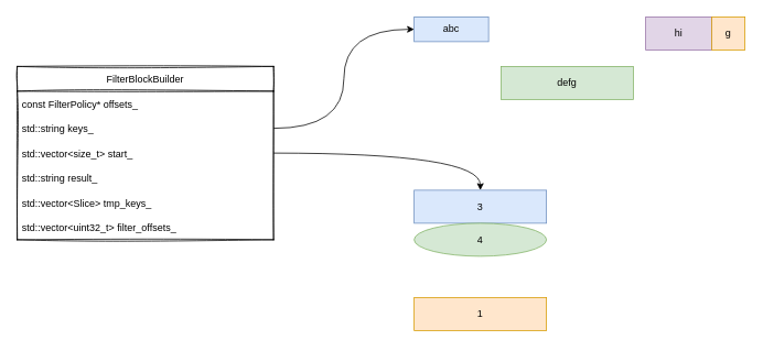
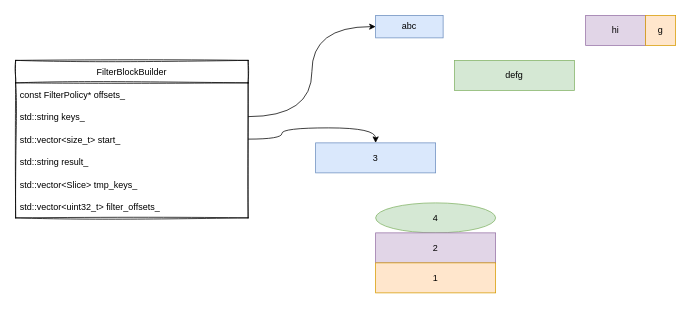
  <mxCell id="0" />
  <mxCell id="1" parent="0" />
  <mxCell id="2" value="FilterBlockBuilder" style="swimlane;fontStyle=0;childLayout=stackLayout;horizontal=1;startSize=30;horizontalStack=0;resizeParent=1;resizeParentMax=0;resizeLast=0;collapsible=1;marginBottom=0;sketch=1;fillColor=default;strokeColor=default;fontColor=default;" vertex="1" parent="1"><mxGeometry x="20" y="80" width="310" height="210" as="geometry" /></mxCell>
  <mxCell id="3" value="const FilterPolicy* offsets_" style="text;strokeColor=none;fillColor=none;align=left;verticalAlign=middle;spacingLeft=4;spacingRight=4;overflow=hidden;points=[[0,0.5],[1,0.5]];portConstraint=eastwest;rotatable=0;fontColor=#000000;sketch=1;" vertex="1" parent="2"><mxGeometry y="30" width="310" height="30" as="geometry" /></mxCell>
  <mxCell id="4" value="std::string keys_" style="text;strokeColor=none;fillColor=none;align=left;verticalAlign=middle;spacingLeft=4;spacingRight=4;overflow=hidden;points=[[0,0.5],[1,0.5]];portConstraint=eastwest;rotatable=0;fontColor=#000000;sketch=1;" vertex="1" parent="2"><mxGeometry y="60" width="310" height="30" as="geometry" /></mxCell>
  <mxCell id="5" value="std::vector&lt;size_t&gt; start_" style="text;strokeColor=none;fillColor=none;align=left;verticalAlign=middle;spacingLeft=4;spacingRight=4;overflow=hidden;points=[[0,0.5],[1,0.5]];portConstraint=eastwest;rotatable=0;sketch=1;" vertex="1" parent="2"><mxGeometry y="90" width="310" height="30" as="geometry" /></mxCell>
  <mxCell id="6" value="std::string result_" style="text;strokeColor=none;fillColor=none;align=left;verticalAlign=middle;spacingLeft=4;spacingRight=4;overflow=hidden;points=[[0,0.5],[1,0.5]];portConstraint=eastwest;rotatable=0;sketch=1;" vertex="1" parent="2"><mxGeometry y="120" width="310" height="30" as="geometry" /></mxCell>
  <mxCell id="7" value="std::vector&lt;Slice&gt; tmp_keys_" style="text;strokeColor=none;fillColor=none;align=left;verticalAlign=middle;spacingLeft=4;spacingRight=4;overflow=hidden;points=[[0,0.5],[1,0.5]];portConstraint=eastwest;rotatable=0;sketch=1;" vertex="1" parent="2"><mxGeometry y="150" width="310" height="30" as="geometry" /></mxCell>
  <mxCell id="8" value="std::vector&lt;uint32_t&gt; filter_offsets_" style="text;strokeColor=none;fillColor=none;align=left;verticalAlign=middle;spacingLeft=4;spacingRight=4;overflow=hidden;points=[[0,0.5],[1,0.5]];portConstraint=eastwest;rotatable=0;sketch=1;" vertex="1" parent="2"><mxGeometry y="180" width="310" height="30" as="geometry" /></mxCell>
  <mxCell id="9" value="abc" style="rounded=0;whiteSpace=wrap;html=1;strokeColor=#6c8ebf;fillColor=#dae8fc;fontColor=default;" vertex="1" parent="1"><mxGeometry x="500" y="20" width="90" height="30" as="geometry" /></mxCell>
  <mxCell id="10" value="defg" style="rounded=0;whiteSpace=wrap;html=1;strokeColor=#82b366;fillColor=#d5e8d4;fontColor=default;" vertex="1" parent="1"><mxGeometry x="605" y="80" width="160" height="40" as="geometry" /></mxCell>
  <mxCell id="11" value="hi" style="rounded=0;whiteSpace=wrap;html=1;strokeColor=#9673a6;fillColor=#e1d5e7;fontColor=default;" vertex="1" parent="1"><mxGeometry x="780" y="20" width="80" height="40" as="geometry" /></mxCell>
  <mxCell id="12" value="g" style="rounded=0;whiteSpace=wrap;html=1;strokeColor=#d79b00;fillColor=#ffe6cc;fontColor=default;" vertex="1" parent="1"><mxGeometry x="860" y="20" width="40" height="40" as="geometry" /></mxCell>
- <mxCell id="13" value="3" style="rounded=0;whiteSpace=wrap;html=1;strokeColor=#6c8ebf;fillColor=#dae8fc;fontColor=default;" vertex="1" parent="1"><mxGeometry x="500" y="230" width="160" height="40" as="geometry" /></mxCell>
+ <mxCell id="13" value="3" style="rounded=0;whiteSpace=wrap;html=1;strokeColor=#6c8ebf;fillColor=#dae8fc;fontColor=default;" vertex="1" parent="1"><mxGeometry x="420" y="190" width="160" height="40" as="geometry" /></mxCell>
  <mxCell id="14" value="4" style="ellipse;whiteSpace=wrap;html=1;strokeColor=#82b366;fillColor=#d5e8d4;fontColor=default;" vertex="1" parent="1"><mxGeometry x="500" y="270" width="160" height="40" as="geometry" /></mxCell>
- <mxCell id="16" value="1" style="rounded=0;whiteSpace=wrap;html=1;strokeColor=#d79b00;fillColor=#ffe6cc;fontColor=default;" vertex="1" parent="1"><mxGeometry x="500" y="360" width="160" height="40" as="geometry" /></mxCell>
+ <mxCell id="15" value="2" style="rounded=0;whiteSpace=wrap;html=1;strokeColor=#9673a6;fillColor=#e1d5e7;fontColor=default;" vertex="1" parent="1"><mxGeometry x="500" y="310" width="160" height="40" as="geometry" /></mxCell>
+ <mxCell id="16" value="1" style="rounded=0;whiteSpace=wrap;html=1;strokeColor=#d79b00;fillColor=#ffe6cc;fontColor=default;" vertex="1" parent="1"><mxGeometry x="500" y="350" width="160" height="40" as="geometry" /></mxCell>
  <mxCell id="17" style="edgeStyle=orthogonalEdgeStyle;rounded=0;orthogonalLoop=1;jettySize=auto;html=1;entryX=0;entryY=0.5;entryDx=0;entryDy=0;fontColor=default;curved=1;strokeColor=default;labelBackgroundColor=default;" edge="1" parent="1" source="4" target="9"><mxGeometry relative="1" as="geometry" /></mxCell>
  <mxCell id="18" style="edgeStyle=orthogonalEdgeStyle;curved=1;rounded=0;orthogonalLoop=1;jettySize=auto;html=1;labelBackgroundColor=default;fontColor=default;strokeColor=default;entryX=0.5;entryY=0;entryDx=0;entryDy=0;" edge="1" parent="1" source="5" target="13"><mxGeometry relative="1" as="geometry"><mxPoint x="490" y="170" as="targetPoint" /></mxGeometry></mxCell>
